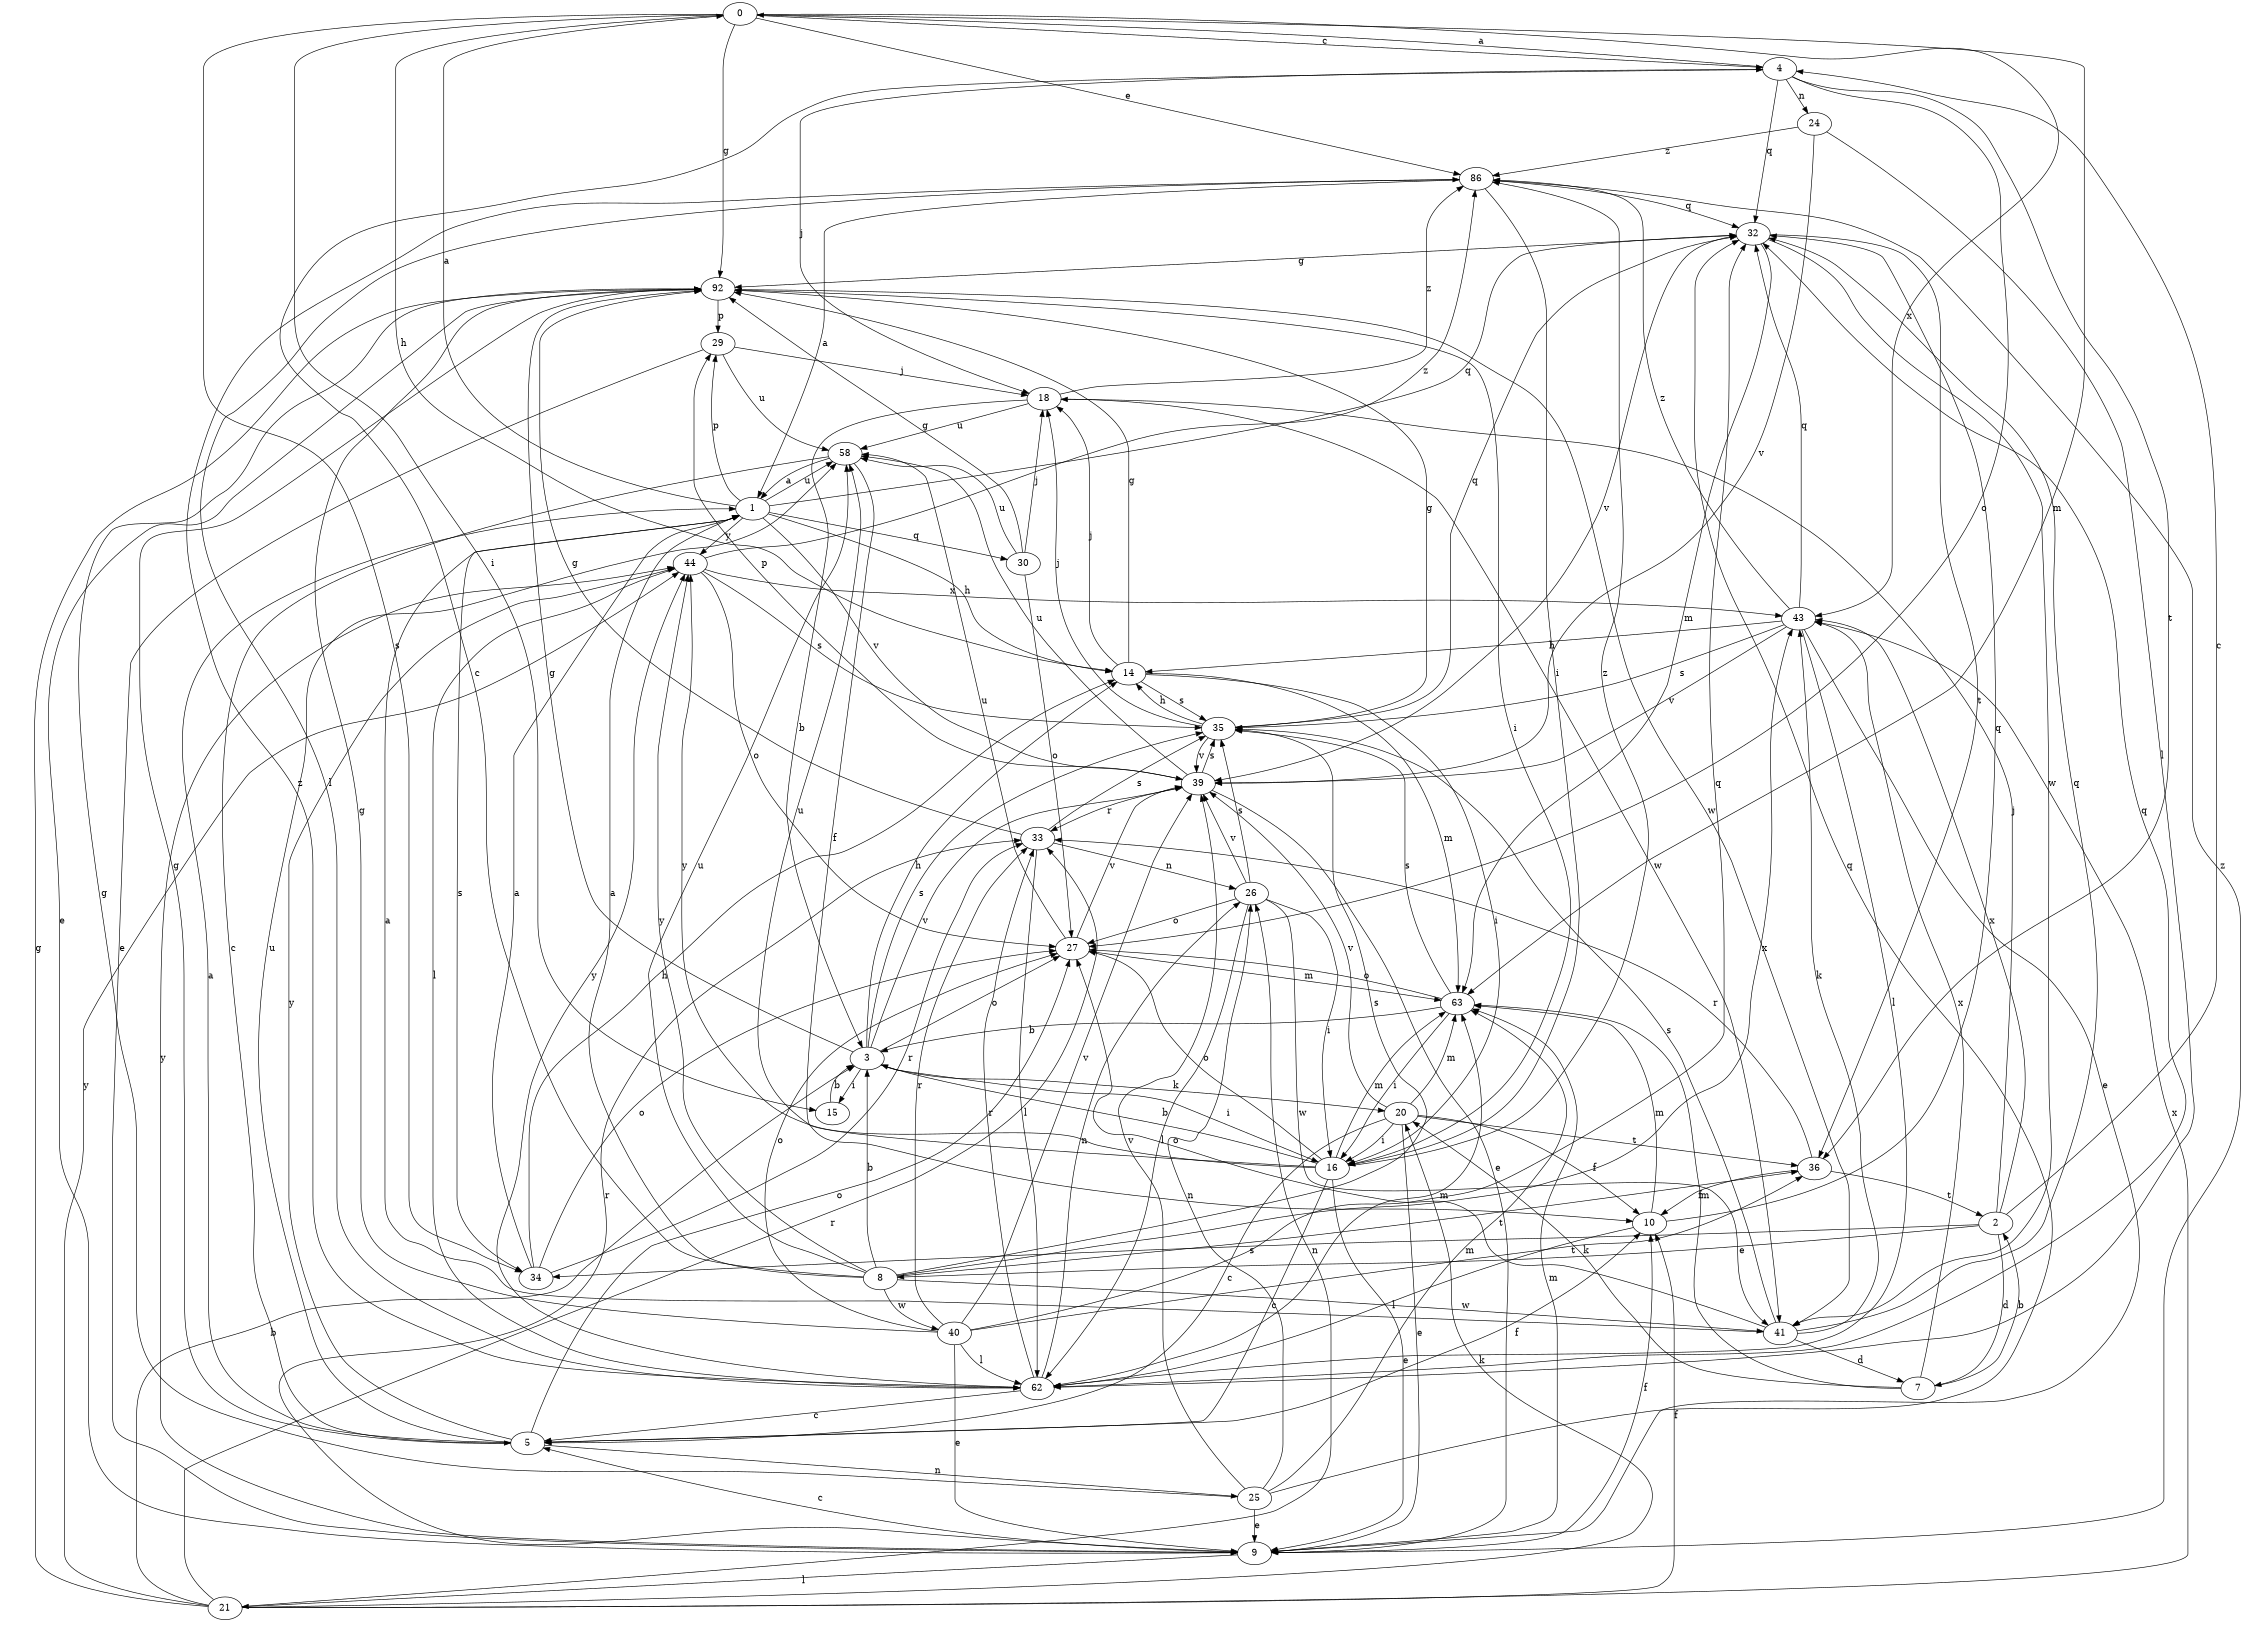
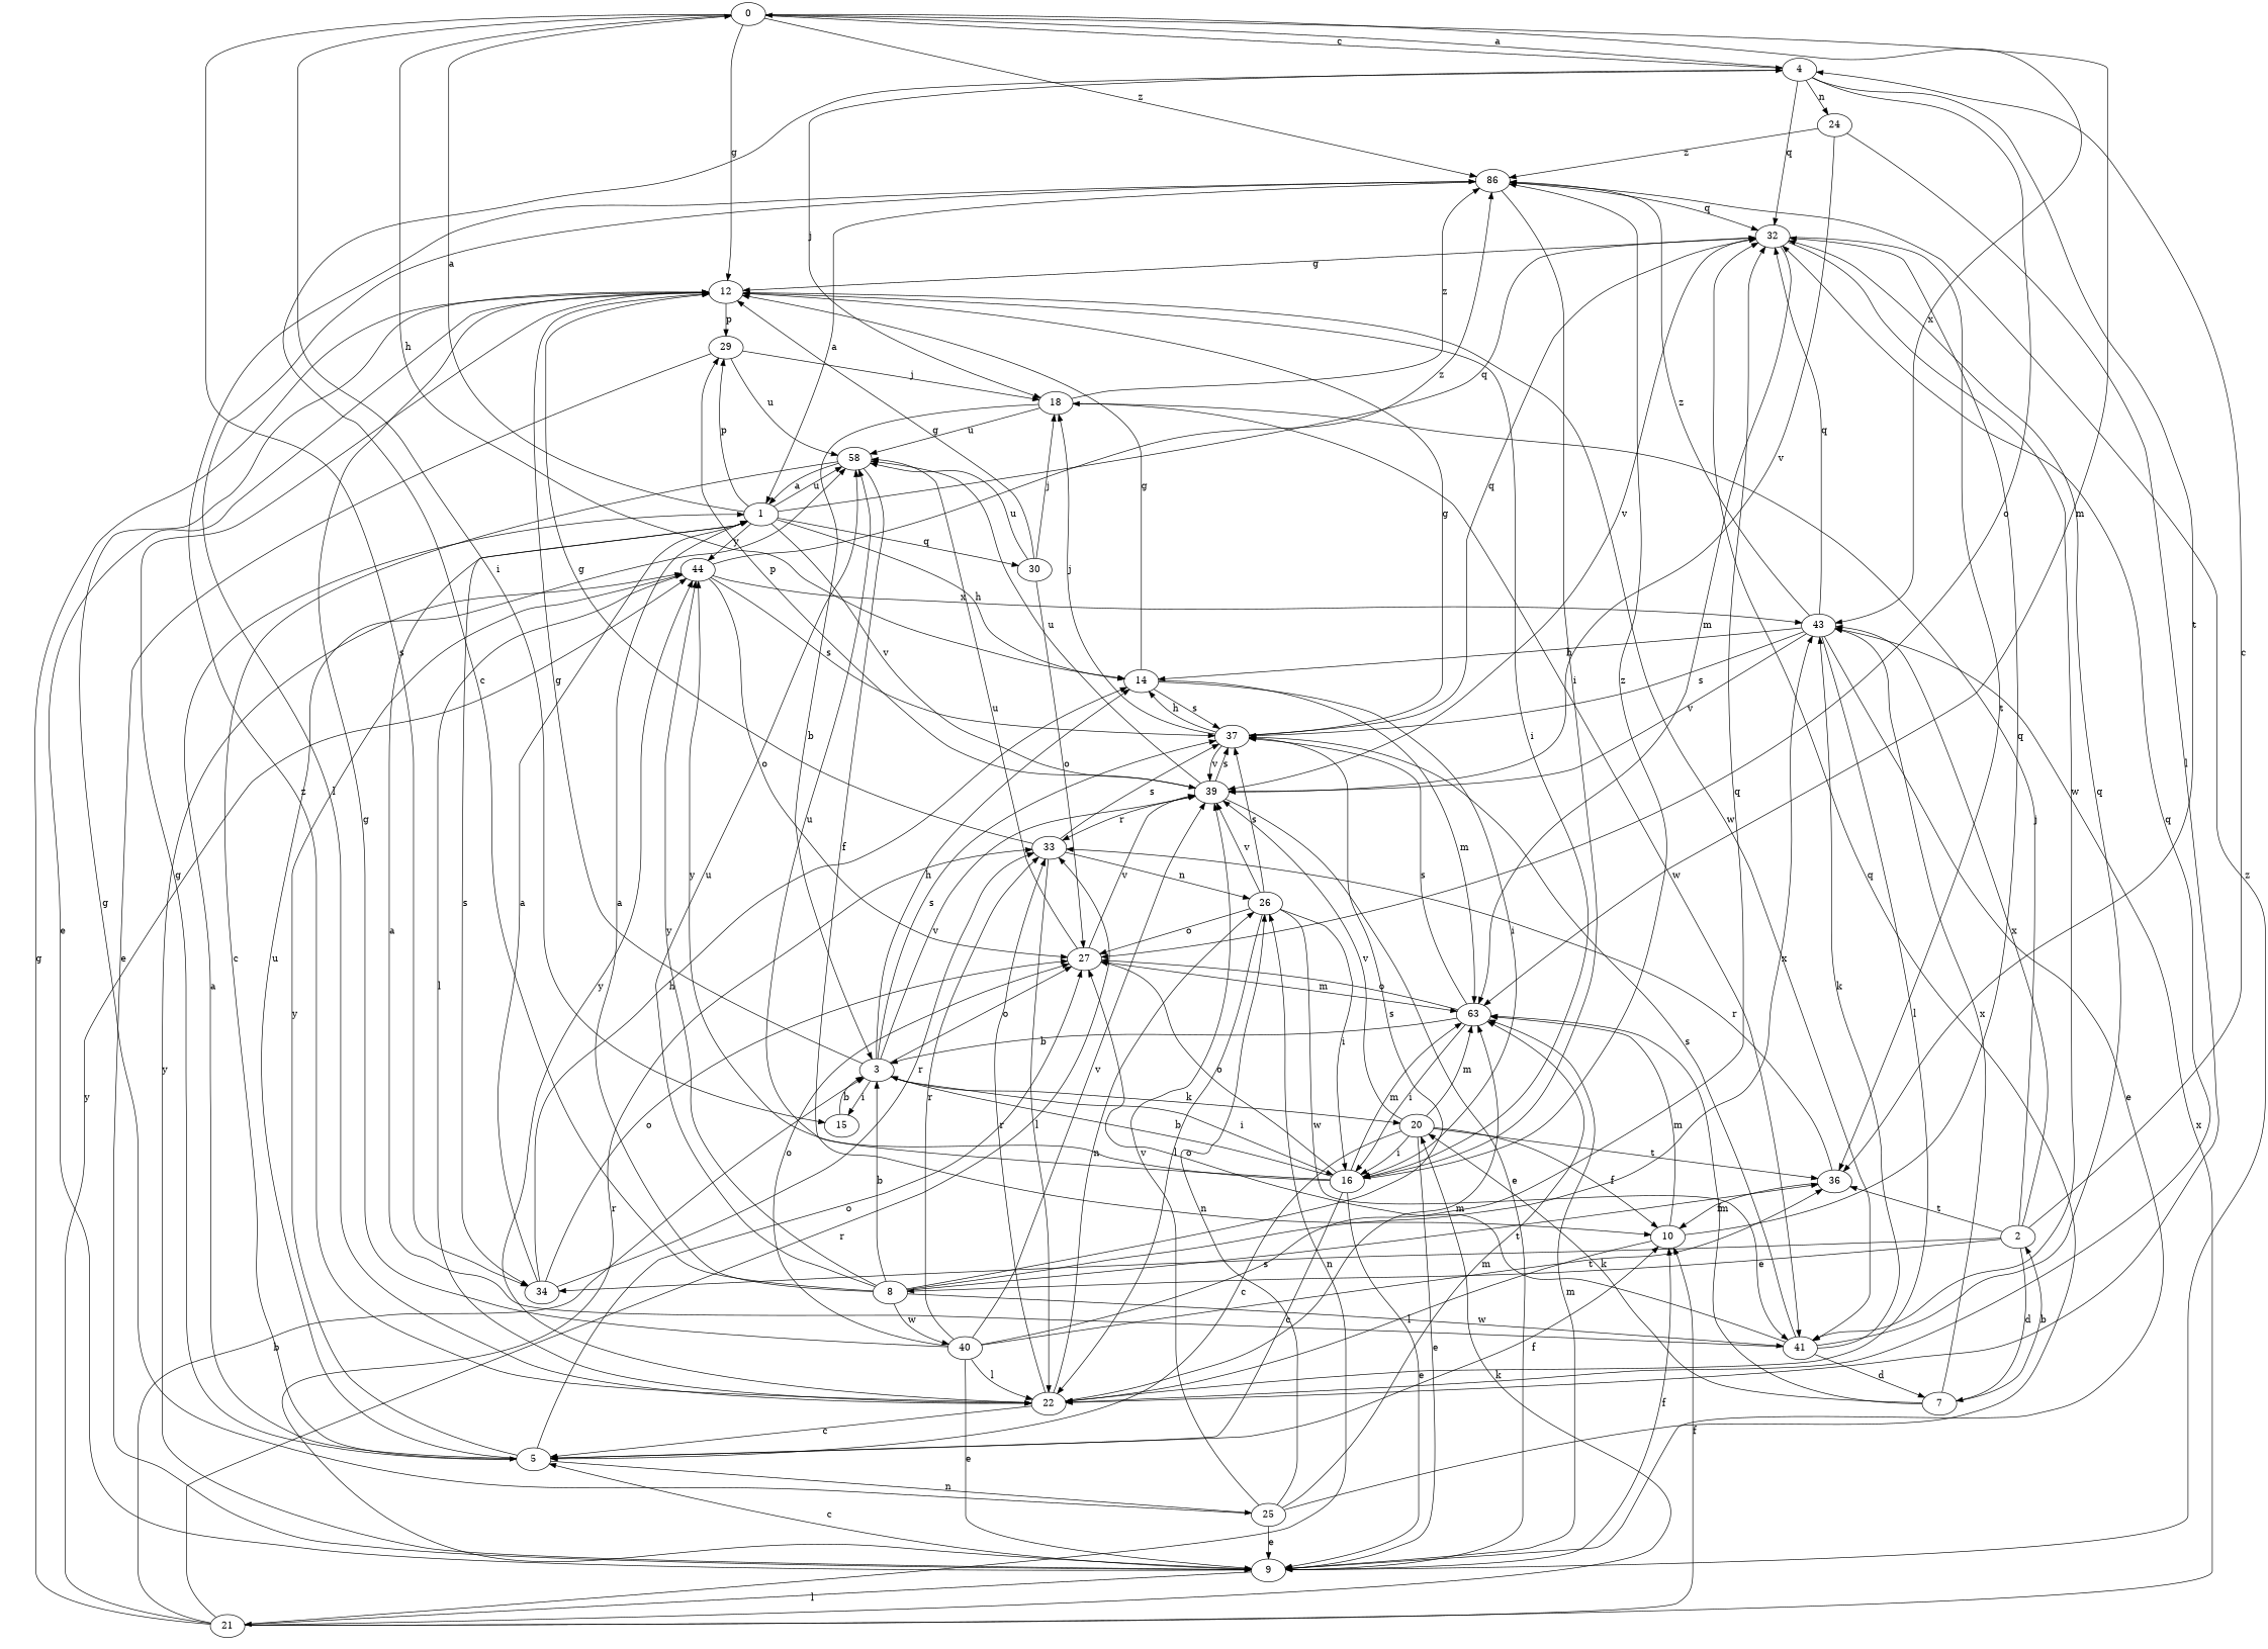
  strict digraph {
    0
    4
-   12 [label=92]
+   12
    14
    15
    n6 [label=63]
    34
    43
    n9 [label=86]
    32
    18
    36
    27
    24
    29
    16
    41
    9
-   35
+   35 [label=37]
    3
    1
    33
    39
-   22 [label=62]
+   22
    30
    n26 [label=58]
    44
    5
    10
    2
    7
    8
    20
    40
    25
    26
    21
    0 -> 4 [label=c]
    0 -> 12 [label=g]
    0 -> 14 [label=h]
    0 -> 15 [label=i]
    0 -> n6 [label=m]
    0 -> 34 [label=s]
    0 -> 43 [label=x]
-   0 -> n9 [label=e]
+   0 -> n9 [label=z]
    4 -> 0 [label=a]
    4 -> 32 [label=q]
    4 -> 18 [label=j]
    4 -> 36 [label=t]
    4 -> 27 [label=o]
    4 -> 24 [label=n]
    12 -> 29 [label=p]
    12 -> 16 [label=i]
    12 -> 41 [label=w]
    12 -> 9 [label=e]
    14 -> 12 [label=g]
    14 -> n6 [label=m]
-   14 -> 18 [label=j]
    14 -> 16 [label=i]
    14 -> 35 [label=s]
    15 -> 3 [label=b]
    n6 -> 27 [label=o]
    n6 -> 16 [label=i]
    n6 -> 35 [label=s]
    n6 -> 3 [label=b]
    34 -> 14 [label=h]
    34 -> 27 [label=o]
    34 -> 1 [label=a]
    34 -> 33 [label=r]
    43 -> 14 [label=h]
    43 -> n9 [label=z]
    43 -> 32 [label=q]
    43 -> 9 [label=e]
    43 -> 35 [label=s]
    43 -> 39 [label=v]
    43 -> 22 [label=l]
    n9 -> 32 [label=q]
    n9 -> 16 [label=i]
    n9 -> 1 [label=a]
    n9 -> 22 [label=l]
    32 -> 12 [label=g]
    32 -> n6 [label=m]
    32 -> 36 [label=t]
    32 -> 41 [label=w]
    32 -> 39 [label=v]
    18 -> n9 [label=z]
    18 -> 41 [label=w]
    18 -> 3 [label=b]
    18 -> n26 [label=u]
    36 -> 33 [label=r]
    36 -> 10 [label=f]
    27 -> n6 [label=m]
    27 -> 39 [label=v]
    27 -> n26 [label=u]
    24 -> n9 [label=z]
    24 -> 39 [label=v]
    24 -> 22 [label=l]
    29 -> 18 [label=j]
    29 -> 9 [label=e]
    29 -> n26 [label=u]
    16 -> n6 [label=m]
    16 -> n9 [label=z]
    16 -> 27 [label=o]
    16 -> 9 [label=e]
    16 -> 3 [label=b]
    16 -> n26 [label=u]
    16 -> 44 [label=y]
    16 -> 5 [label=c]
    41 -> 43 [label=k]
    41 -> 32 [label=q]
    41 -> 27 [label=o]
    41 -> 35 [label=s]
    41 -> 1 [label=a]
    41 -> 7 [label=d]
    9 -> n6 [label=m]
    9 -> n9 [label=z]
    9 -> 33 [label=r]
    9 -> 44 [label=y]
    9 -> 5 [label=c]
    9 -> 10 [label=f]
    9 -> 21 [label=l]
    35 -> 12 [label=g]
    35 -> 14 [label=h]
    35 -> 32 [label=q]
    35 -> 18 [label=j]
    35 -> 39 [label=v]
    3 -> 12 [label=g]
    3 -> 14 [label=h]
    3 -> 15 [label=i]
    3 -> 27 [label=o]
    3 -> 16 [label=i]
    3 -> 35 [label=s]
    3 -> 39 [label=v]
    3 -> 20 [label=k]
    1 -> 0 [label=a]
    1 -> 14 [label=h]
    1 -> 34 [label=s]
    1 -> 32 [label=q]
    1 -> 29 [label=p]
    1 -> 39 [label=v]
    1 -> 30 [label=q]
    1 -> n26 [label=u]
    1 -> 44 [label=y]
    33 -> 12 [label=g]
    33 -> 35 [label=s]
    33 -> 22 [label=l]
    33 -> 26 [label=n]
    39 -> 29 [label=p]
    39 -> 9 [label=e]
    39 -> 35 [label=s]
    39 -> 33 [label=r]
    39 -> n26 [label=u]
    22 -> n6 [label=m]
    22 -> n9 [label=z]
    22 -> 32 [label=q]
    22 -> 33 [label=r]
    22 -> 44 [label=y]
    22 -> 5 [label=c]
    22 -> 26 [label=n]
    30 -> 12 [label=g]
    30 -> 18 [label=j]
    30 -> 27 [label=o]
    30 -> n26 [label=u]
    n26 -> 1 [label=a]
    n26 -> 5 [label=c]
    n26 -> 10 [label=f]
    44 -> 43 [label=x]
    44 -> n9 [label=z]
    44 -> 27 [label=o]
    44 -> 35 [label=s]
    44 -> 22 [label=l]
    5 -> 12 [label=g]
    5 -> 27 [label=o]
    5 -> 1 [label=a]
    5 -> n26 [label=u]
    5 -> 44 [label=y]
    5 -> 10 [label=f]
    5 -> 25 [label=n]
    10 -> n6 [label=m]
    10 -> 32 [label=q]
    10 -> 22 [label=l]
    2 -> 4 [label=c]
    2 -> 34 [label=s]
    2 -> 43 [label=x]
    2 -> 18 [label=j]
-   36 -> 2 [label=t]
+   2 -> 36 [label=t]
    2 -> 7 [label=d]
    2 -> 8 [label=e]
    7 -> n6 [label=m]
    7 -> 43 [label=x]
    7 -> 2 [label=b]
    7 -> 20 [label=k]
    8 -> 4 [label=c]
    8 -> 43 [label=x]
    8 -> 36 [label=t]
    8 -> 41 [label=w]
    8 -> 35 [label=s]
    8 -> 3 [label=b]
    8 -> 1 [label=a]
    8 -> n26 [label=u]
    8 -> 44 [label=y]
    8 -> 40 [label=w]
    20 -> n6 [label=m]
    20 -> 36 [label=t]
    20 -> 16 [label=i]
    20 -> 9 [label=e]
    20 -> 39 [label=v]
    20 -> 5 [label=c]
    20 -> 10 [label=f]
    40 -> 12 [label=g]
    40 -> 32 [label=q]
    40 -> 36 [label=t]
    40 -> 27 [label=o]
    40 -> 9 [label=e]
    40 -> 33 [label=r]
    40 -> 39 [label=v]
    40 -> 22 [label=l]
    25 -> 12 [label=g]
    25 -> n6 [label=m]
    25 -> 32 [label=q]
    25 -> 9 [label=e]
    25 -> 39 [label=v]
    25 -> 26 [label=n]
    26 -> 27 [label=o]
    26 -> 16 [label=i]
    26 -> 41 [label=w]
    26 -> 35 [label=s]
    26 -> 39 [label=v]
    26 -> 22 [label=l]
    21 -> 12 [label=g]
    21 -> 43 [label=x]
    21 -> 3 [label=b]
    21 -> 33 [label=r]
    21 -> 44 [label=y]
    21 -> 10 [label=f]
    21 -> 20 [label=k]
    21 -> 26 [label=n]
  }
